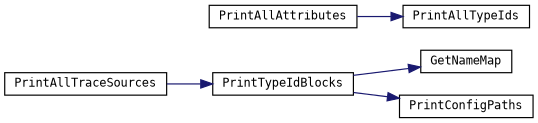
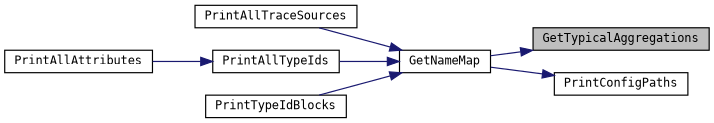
  digraph {
    fontname="DejaVu Sans Mono"
    rankdir=RL
    node [color=black fillcolor=white fontname="DejaVu Sans Mono" fontsize=10 shape=record style=filled]
    edge [color=midnightblue dir=back fontname="DejaVu Sans Mono" fontsize=10 labelfontname=Helvetica labelfontsize=10 style=solid]
+   n1 [fillcolor=grey75 fontcolor=black height=0.2 label=GetTypicalAggregations width=0.4]
    n2 [height=0.2 label=GetNameMap width=0.4]
    n3 [height=0.2 label=PrintAllTraceSources width=0.4]
    n4 [height=0.2 label=PrintAllTypeIds width=0.4]
    n5 [height=0.2 label=PrintTypeIdBlocks width=0.4]
    n6 [height=0.2 label=PrintConfigPaths width=0.4]
    n7 [height=0.2 label=PrintAllAttributes width=0.4]
-   n5 -> n3
+   n1 -> n2
+   n2 -> n3
+   n2 -> n4
    n2 -> n5
    n4 -> n7
-   n6 -> n5
+   n6 -> n2
  }
